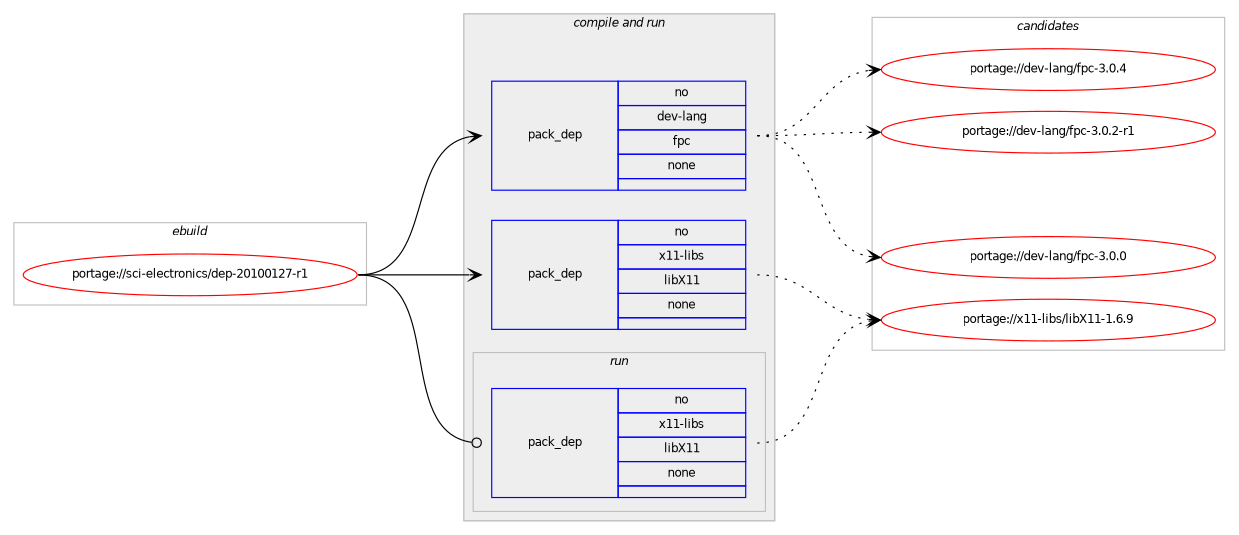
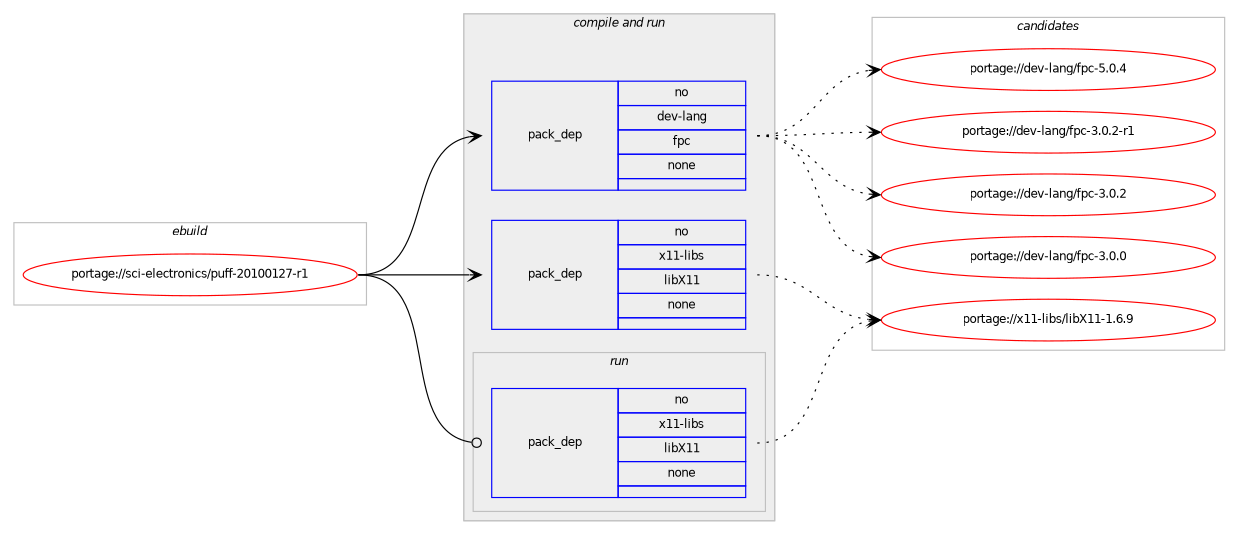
  digraph {
    compound=true
    concentrate=true
    fontname=Helvetica
    fontsize=10
    newrank=true
    rankdir=LR
    ranksep=1.5
    node [color=red fontname=Helvetica fontsize=10]
    edge [arrowhead=vee headport=w style=dotted tailport=e weight=100]
-   n1 [label="portage://sci-electronics/dep-20100127-r1" width=4]
+   n1 [label="portage://sci-electronics/puff-20100127-r1" width=4]
    n2 [color=blue label=<<TABLE BORDER="0" CELLBORDER="1" CELLSPACING="0" CELLPADDING="4" WIDTH="220"><TR><TD ROWSPAN="6" CELLPADDING="30">pack_dep</TD></TR><TR><TD WIDTH="110">no</TD></TR><TR><TD>dev-lang</TD></TR><TR><TD>fpc</TD></TR><TR><TD>none</TD></TR><TR><TD></TD></TR></TABLE>> shape=none]
    n3 [color=blue label=<<TABLE BORDER="0" CELLBORDER="1" CELLSPACING="0" CELLPADDING="4" WIDTH="220"><TR><TD ROWSPAN="6" CELLPADDING="30">pack_dep</TD></TR><TR><TD WIDTH="110">no</TD></TR><TR><TD>x11-libs</TD></TR><TR><TD>libX11</TD></TR><TR><TD>none</TD></TR><TR><TD></TD></TR></TABLE>> shape=none]
    n4 [color=blue label=<<TABLE BORDER="0" CELLBORDER="1" CELLSPACING="0" CELLPADDING="4" WIDTH="220"><TR><TD ROWSPAN="6" CELLPADDING="30">pack_dep</TD></TR><TR><TD WIDTH="110">no</TD></TR><TR><TD>x11-libs</TD></TR><TR><TD>libX11</TD></TR><TR><TD>none</TD></TR><TR><TD></TD></TR></TABLE>> shape=none]
-   n5 [label="portage://dev-lang/fpc-3.0.4" width=4]
+   n5 [label="portage://dev-lang/fpc-5.0.4" width=4]
    n6 [label="portage://dev-lang/fpc-3.0.2-r1" width=4]
+   n7 [label="portage://dev-lang/fpc-3.0.2" width=4]
    n8 [label="portage://dev-lang/fpc-3.0.0" width=4]
    n9 [label="portage://x11-libs/libX11-1.6.9" width=4]
    subgraph cluster_1 {
      color=gray
      label=<<i>ebuild</i>>
      rank=same
      n1
    }
    subgraph cluster_2 {
      color=gray
      label=<<i>dependencies</i>>
      subgraph cluster_3 {
        color=gray
        fillcolor="#eeeeee"
        label=<<i>compile</i>>
        style=filled
        subgraph sub_4 {
          color=gray
          fillcolor="#eeeeee"
          label=<<i>compile</i>>
          style=filled
          n2
        }
        subgraph sub_5 {
          color=gray
          fillcolor="#eeeeee"
          label=<<i>compile</i>>
          style=filled
          n3
        }
      }
      subgraph cluster_6 {
        color=gray
        fillcolor="#eeeeee"
        label=<<i>compile and run</i>>
        style=filled
      }
      subgraph cluster_7 {
        color=gray
        fillcolor="#eeeeee"
        label=<<i>run</i>>
        style=filled
        subgraph sub_8 {
          color=gray
          fillcolor="#eeeeee"
          label=<<i>run</i>>
          style=filled
          n4
        }
      }
    }
    subgraph cluster_9 {
      color=gray
      label=<<i>candidates</i>>
      rank=same
      subgraph sub_10 {
        color=black
        label=<<i>candidates</i>>
        nodesep=1
        rank=same
        n5
        n6
+       n7
        n8
      }
      subgraph sub_11 {
        color=black
        label=<<i>candidates</i>>
        nodesep=1
        rank=same
        n9
      }
      subgraph sub_12 {
        color=black
        label=<<i>candidates</i>>
        nodesep=1
        rank=same
        n9
      }
    }
    n1 -> n2 [style=solid weight=20]
    n1 -> n3 [style=solid weight=20]
    n1 -> n4 [arrowhead=odot style=solid weight=20]
    n2 -> n5
    n2 -> n6
+   n2 -> n7
    n2 -> n8
    n3 -> n9
    n4 -> n9
  }
